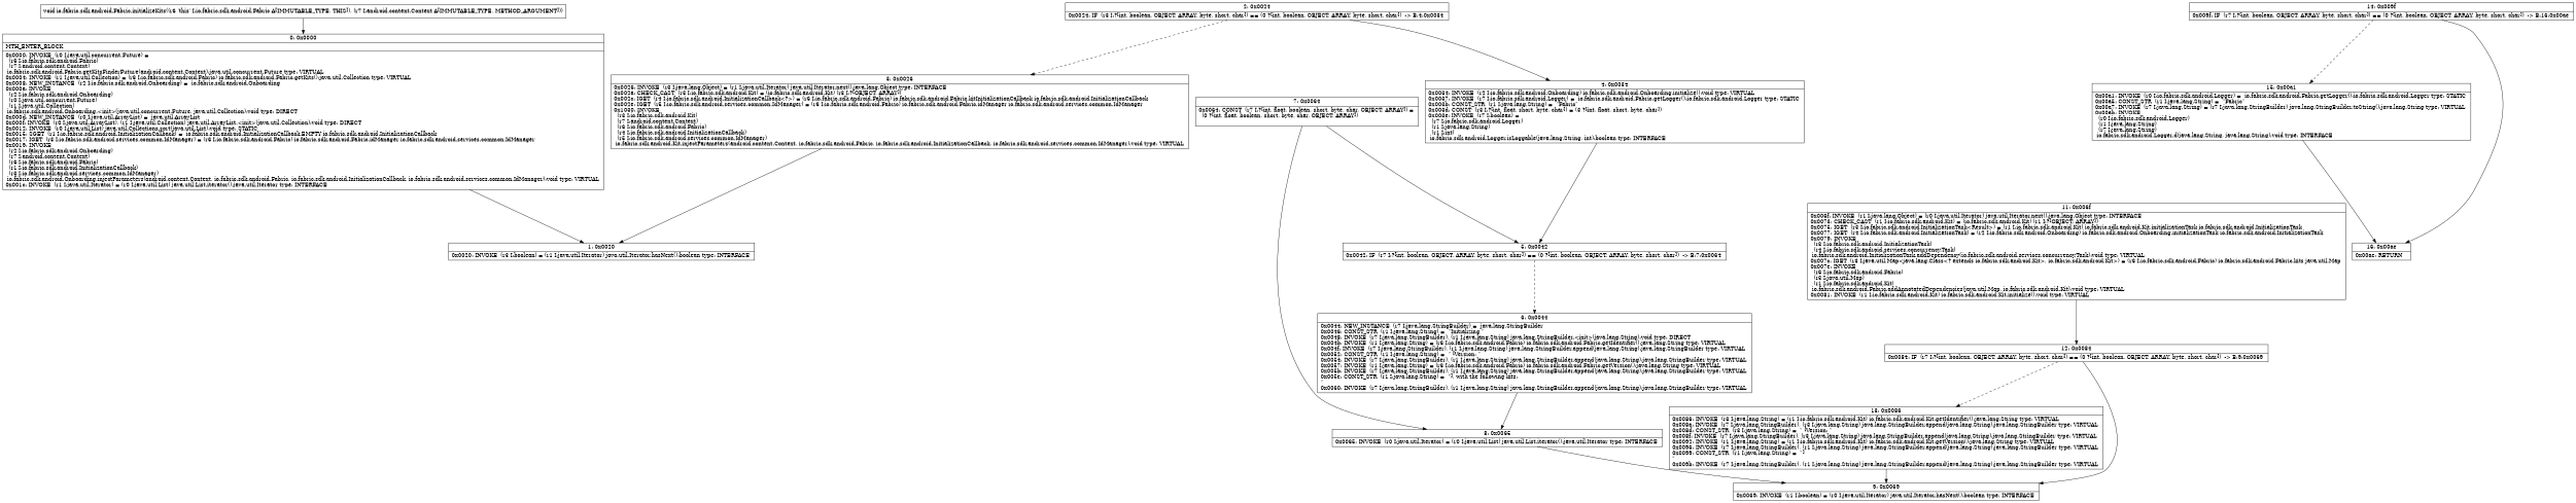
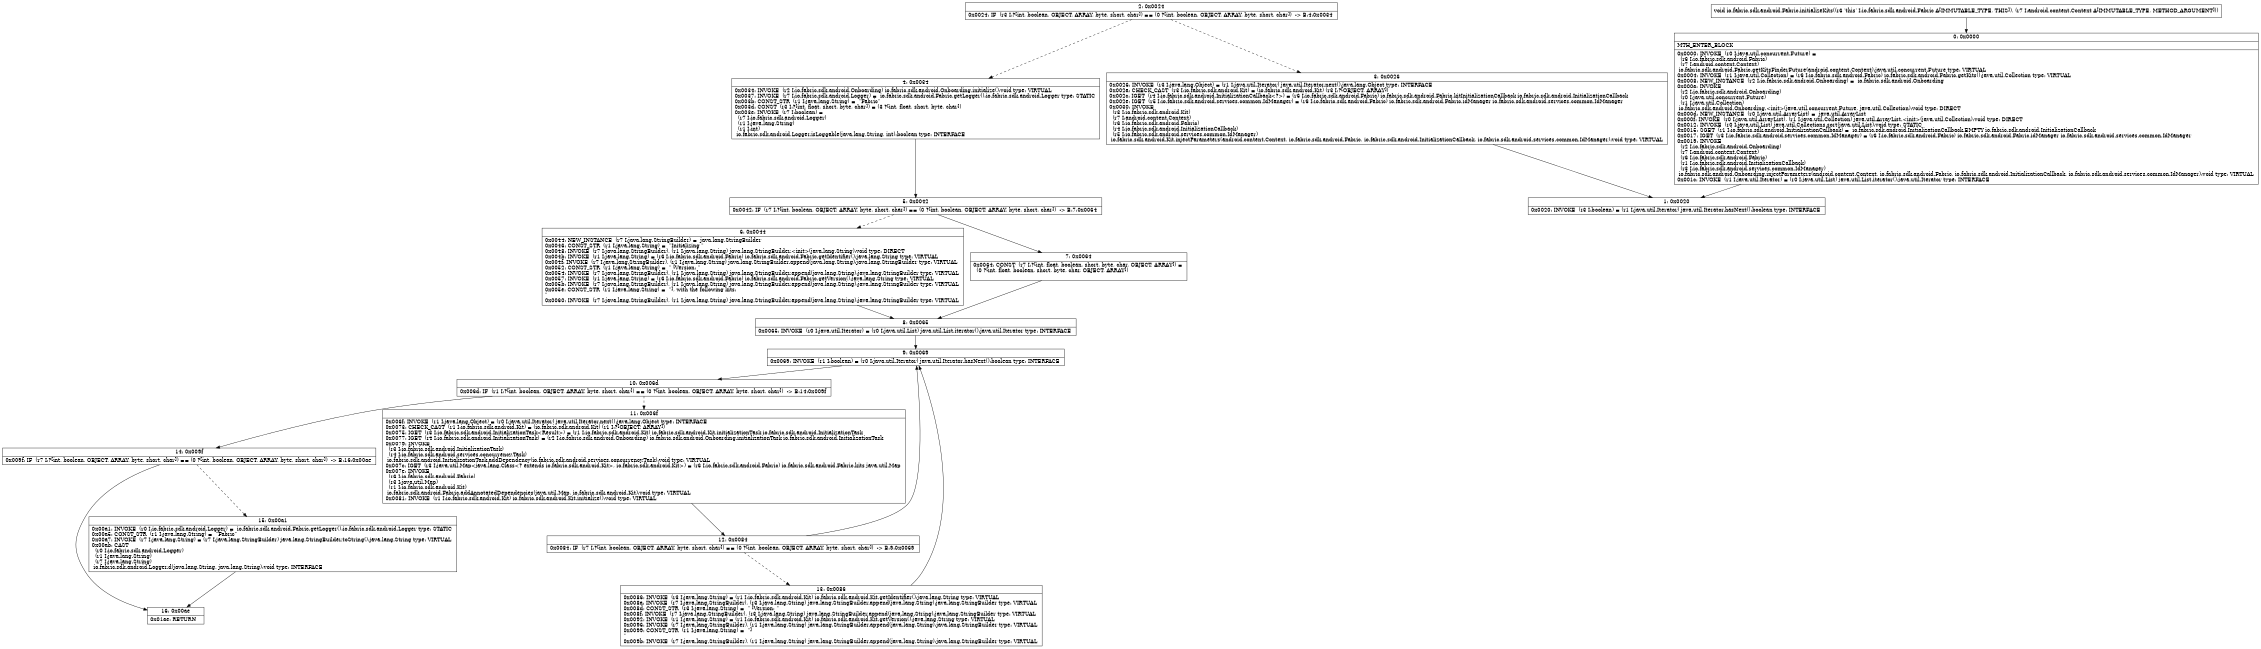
  digraph {
    node [shape=record]
    n1 [label="{0\:\ 0x0000|MTH_ENTER_BLOCK\l|0x0000: INVOKE  (r0 I:java.util.concurrent.Future) = \l  (r6 I:io.fabric.sdk.android.Fabric)\l  (r7 I:android.content.Context)\l io.fabric.sdk.android.Fabric.getKitsFinderFuture(android.content.Context):java.util.concurrent.Future type: VIRTUAL \l0x0004: INVOKE  (r1 I:java.util.Collection) = (r6 I:io.fabric.sdk.android.Fabric) io.fabric.sdk.android.Fabric.getKits():java.util.Collection type: VIRTUAL \l0x0008: NEW_INSTANCE  (r2 I:io.fabric.sdk.android.Onboarding) =  io.fabric.sdk.android.Onboarding \l0x000a: INVOKE  \l  (r2 I:io.fabric.sdk.android.Onboarding)\l  (r0 I:java.util.concurrent.Future)\l  (r1 I:java.util.Collection)\l io.fabric.sdk.android.Onboarding.\<init\>(java.util.concurrent.Future, java.util.Collection):void type: DIRECT \l0x000d: NEW_INSTANCE  (r0 I:java.util.ArrayList) =  java.util.ArrayList \l0x000f: INVOKE  (r0 I:java.util.ArrayList), (r1 I:java.util.Collection) java.util.ArrayList.\<init\>(java.util.Collection):void type: DIRECT \l0x0012: INVOKE  (r0 I:java.util.List) java.util.Collections.sort(java.util.List):void type: STATIC \l0x0015: SGET  (r1 I:io.fabric.sdk.android.InitializationCallback) =  io.fabric.sdk.android.InitializationCallback.EMPTY io.fabric.sdk.android.InitializationCallback \l0x0017: IGET  (r3 I:io.fabric.sdk.android.services.common.IdManager) = (r6 I:io.fabric.sdk.android.Fabric) io.fabric.sdk.android.Fabric.idManager io.fabric.sdk.android.services.common.IdManager \l0x0019: INVOKE  \l  (r2 I:io.fabric.sdk.android.Onboarding)\l  (r7 I:android.content.Context)\l  (r6 I:io.fabric.sdk.android.Fabric)\l  (r1 I:io.fabric.sdk.android.InitializationCallback)\l  (r3 I:io.fabric.sdk.android.services.common.IdManager)\l io.fabric.sdk.android.Onboarding.injectParameters(android.content.Context, io.fabric.sdk.android.Fabric, io.fabric.sdk.android.InitializationCallback, io.fabric.sdk.android.services.common.IdManager):void type: VIRTUAL \l0x001c: INVOKE  (r1 I:java.util.Iterator) = (r0 I:java.util.List) java.util.List.iterator():java.util.Iterator type: INTERFACE \l}"]
    n2 [label="{1\:\ 0x0020|0x0020: INVOKE  (r3 I:boolean) = (r1 I:java.util.Iterator) java.util.Iterator.hasNext():boolean type: INTERFACE \l}"]
    n3 [label="{2\:\ 0x0024|0x0024: IF  (r3 I:?[int, boolean, OBJECT, ARRAY, byte, short, char]) == (0 ?[int, boolean, OBJECT, ARRAY, byte, short, char])  \-\> B:4:0x0034 \l}"]
-   n4 [label="{3\:\ 0x0026|0x0026: INVOKE  (r3 I:java.lang.Object) = (r1 I:java.util.Iterator) java.util.Iterator.next():java.lang.Object type: INTERFACE \l0x002a: CHECK_CAST  (r3 I:io.fabric.sdk.android.Kit) = (io.fabric.sdk.android.Kit) (r3 I:?[OBJECT, ARRAY]) \l0x002c: IGET  (r4 I:io.fabric.sdk.android.InitializationCallback\<?\>) = (r6 I:io.fabric.sdk.android.Fabric) io.fabric.sdk.android.Fabric.kitInitializationCallback io.fabric.sdk.android.InitializationCallback \l0x002e: IGET  (r5 I:io.fabric.sdk.android.services.common.IdManager) = (r6 I:io.fabric.sdk.android.Fabric) io.fabric.sdk.android.Fabric.idManager io.fabric.sdk.android.services.common.IdManager \l0x1030: INVOKE  \l  (r3 I:io.fabric.sdk.android.Kit)\l  (r7 I:android.content.Context)\l  (r6 I:io.fabric.sdk.android.Fabric)\l  (r4 I:io.fabric.sdk.android.InitializationCallback)\l  (r5 I:io.fabric.sdk.android.services.common.IdManager)\l io.fabric.sdk.android.Kit.injectParameters(android.content.Context, io.fabric.sdk.android.Fabric, io.fabric.sdk.android.InitializationCallback, io.fabric.sdk.android.services.common.IdManager):void type: VIRTUAL \l}"]
+   n4 [label="{3\:\ 0x0026|0x0026: INVOKE  (r3 I:java.lang.Object) = (r1 I:java.util.Iterator) java.util.Iterator.next():java.lang.Object type: INTERFACE \l0x002a: CHECK_CAST  (r3 I:io.fabric.sdk.android.Kit) = (io.fabric.sdk.android.Kit) (r3 I:?[OBJECT, ARRAY]) \l0x002c: IGET  (r4 I:io.fabric.sdk.android.InitializationCallback\<?\>) = (r6 I:io.fabric.sdk.android.Fabric) io.fabric.sdk.android.Fabric.kitInitializationCallback io.fabric.sdk.android.InitializationCallback \l0x002e: IGET  (r5 I:io.fabric.sdk.android.services.common.IdManager) = (r6 I:io.fabric.sdk.android.Fabric) io.fabric.sdk.android.Fabric.idManager io.fabric.sdk.android.services.common.IdManager \l0x0030: INVOKE  \l  (r3 I:io.fabric.sdk.android.Kit)\l  (r7 I:android.content.Context)\l  (r6 I:io.fabric.sdk.android.Fabric)\l  (r4 I:io.fabric.sdk.android.InitializationCallback)\l  (r5 I:io.fabric.sdk.android.services.common.IdManager)\l io.fabric.sdk.android.Kit.injectParameters(android.content.Context, io.fabric.sdk.android.Fabric, io.fabric.sdk.android.InitializationCallback, io.fabric.sdk.android.services.common.IdManager):void type: VIRTUAL \l}"]
    n5 [label="{4\:\ 0x0034|0x0034: INVOKE  (r2 I:io.fabric.sdk.android.Onboarding) io.fabric.sdk.android.Onboarding.initialize():void type: VIRTUAL \l0x0037: INVOKE  (r7 I:io.fabric.sdk.android.Logger) =  io.fabric.sdk.android.Fabric.getLogger():io.fabric.sdk.android.Logger type: STATIC \l0x003b: CONST_STR  (r1 I:java.lang.String) =  \"Fabric\" \l0x003d: CONST  (r3 I:?[int, float, short, byte, char]) = (3 ?[int, float, short, byte, char]) \l0x003e: INVOKE  (r7 I:boolean) = \l  (r7 I:io.fabric.sdk.android.Logger)\l  (r1 I:java.lang.String)\l  (r1 I:int)\l io.fabric.sdk.android.Logger.isLoggable(java.lang.String, int):boolean type: INTERFACE \l}"]
    n6 [label="{5\:\ 0x0042|0x0042: IF  (r7 I:?[int, boolean, OBJECT, ARRAY, byte, short, char]) == (0 ?[int, boolean, OBJECT, ARRAY, byte, short, char])  \-\> B:7:0x0064 \l}"]
    n7 [label="{6\:\ 0x0044|0x0044: NEW_INSTANCE  (r7 I:java.lang.StringBuilder) =  java.lang.StringBuilder \l0x0046: CONST_STR  (r1 I:java.lang.String) =  \"Initializing \" \l0x0048: INVOKE  (r7 I:java.lang.StringBuilder), (r1 I:java.lang.String) java.lang.StringBuilder.\<init\>(java.lang.String):void type: DIRECT \l0x004b: INVOKE  (r1 I:java.lang.String) = (r6 I:io.fabric.sdk.android.Fabric) io.fabric.sdk.android.Fabric.getIdentifier():java.lang.String type: VIRTUAL \l0x004f: INVOKE  (r7 I:java.lang.StringBuilder), (r1 I:java.lang.String) java.lang.StringBuilder.append(java.lang.String):java.lang.StringBuilder type: VIRTUAL \l0x0052: CONST_STR  (r1 I:java.lang.String) =  \" [Version: \" \l0x0054: INVOKE  (r7 I:java.lang.StringBuilder), (r1 I:java.lang.String) java.lang.StringBuilder.append(java.lang.String):java.lang.StringBuilder type: VIRTUAL \l0x0057: INVOKE  (r1 I:java.lang.String) = (r6 I:io.fabric.sdk.android.Fabric) io.fabric.sdk.android.Fabric.getVersion():java.lang.String type: VIRTUAL \l0x005b: INVOKE  (r7 I:java.lang.StringBuilder), (r1 I:java.lang.String) java.lang.StringBuilder.append(java.lang.String):java.lang.StringBuilder type: VIRTUAL \l0x005e: CONST_STR  (r1 I:java.lang.String) =  \"], with the following kits:\l\" \l0x0060: INVOKE  (r7 I:java.lang.StringBuilder), (r1 I:java.lang.String) java.lang.StringBuilder.append(java.lang.String):java.lang.StringBuilder type: VIRTUAL \l}"]
    n8 [label="{7\:\ 0x0064|0x0064: CONST  (r7 I:?[int, float, boolean, short, byte, char, OBJECT, ARRAY]) = \l  (0 ?[int, float, boolean, short, byte, char, OBJECT, ARRAY])\l \l}"]
    n9 [label="{8\:\ 0x0065|0x0065: INVOKE  (r0 I:java.util.Iterator) = (r0 I:java.util.List) java.util.List.iterator():java.util.Iterator type: INTERFACE \l}"]
    n10 [label="{9\:\ 0x0069|0x0069: INVOKE  (r1 I:boolean) = (r0 I:java.util.Iterator) java.util.Iterator.hasNext():boolean type: INTERFACE \l}"]
+   n11 [label="{10\:\ 0x006d|0x006d: IF  (r1 I:?[int, boolean, OBJECT, ARRAY, byte, short, char]) == (0 ?[int, boolean, OBJECT, ARRAY, byte, short, char])  \-\> B:14:0x009f \l}"]
    n12 [label="{11\:\ 0x006f|0x006f: INVOKE  (r1 I:java.lang.Object) = (r0 I:java.util.Iterator) java.util.Iterator.next():java.lang.Object type: INTERFACE \l0x0073: CHECK_CAST  (r1 I:io.fabric.sdk.android.Kit) = (io.fabric.sdk.android.Kit) (r1 I:?[OBJECT, ARRAY]) \l0x0075: IGET  (r3 I:io.fabric.sdk.android.InitializationTask\<Result\>) = (r1 I:io.fabric.sdk.android.Kit) io.fabric.sdk.android.Kit.initializationTask io.fabric.sdk.android.InitializationTask \l0x0077: IGET  (r4 I:io.fabric.sdk.android.InitializationTask) = (r2 I:io.fabric.sdk.android.Onboarding) io.fabric.sdk.android.Onboarding.initializationTask io.fabric.sdk.android.InitializationTask \l0x0079: INVOKE  \l  (r3 I:io.fabric.sdk.android.InitializationTask)\l  (r4 I:io.fabric.sdk.android.services.concurrency.Task)\l io.fabric.sdk.android.InitializationTask.addDependency(io.fabric.sdk.android.services.concurrency.Task):void type: VIRTUAL \l0x007c: IGET  (r3 I:java.util.Map\<java.lang.Class\<? extends io.fabric.sdk.android.Kit\>, io.fabric.sdk.android.Kit\>) = (r6 I:io.fabric.sdk.android.Fabric) io.fabric.sdk.android.Fabric.kits java.util.Map \l0x007e: INVOKE  \l  (r6 I:io.fabric.sdk.android.Fabric)\l  (r3 I:java.util.Map)\l  (r1 I:io.fabric.sdk.android.Kit)\l io.fabric.sdk.android.Fabric.addAnnotatedDependencies(java.util.Map, io.fabric.sdk.android.Kit):void type: VIRTUAL \l0x0081: INVOKE  (r1 I:io.fabric.sdk.android.Kit) io.fabric.sdk.android.Kit.initialize():void type: VIRTUAL \l}"]
    n13 [label="{14\:\ 0x009f|0x009f: IF  (r7 I:?[int, boolean, OBJECT, ARRAY, byte, short, char]) == (0 ?[int, boolean, OBJECT, ARRAY, byte, short, char])  \-\> B:16:0x00ae \l}"]
    n14 [label="{12\:\ 0x0084|0x0084: IF  (r7 I:?[int, boolean, OBJECT, ARRAY, byte, short, char]) == (0 ?[int, boolean, OBJECT, ARRAY, byte, short, char])  \-\> B:9:0x0069 \l}"]
-   n15 [label="{15\:\ 0x00a1|0x00a1: INVOKE  (r0 I:io.fabric.sdk.android.Logger) =  io.fabric.sdk.android.Fabric.getLogger():io.fabric.sdk.android.Logger type: STATIC \l0x00a5: CONST_STR  (r1 I:java.lang.String) =  \"Fabric\" \l0x00a7: INVOKE  (r7 I:java.lang.String) = (r7 I:java.lang.StringBuilder) java.lang.StringBuilder.toString():java.lang.String type: VIRTUAL \l0x00ab: INVOKE  \l  (r0 I:io.fabric.sdk.android.Logger)\l  (r1 I:java.lang.String)\l  (r7 I:java.lang.String)\l io.fabric.sdk.android.Logger.d(java.lang.String, java.lang.String):void type: INTERFACE \l}"]
-   n16 [label="{16\:\ 0x00ae|0x00ae: RETURN   \l}"]
+   n15 [label="{15\:\ 0x00a1|0x00a1: INVOKE  (r0 I:io.fabric.sdk.android.Logger) =  io.fabric.sdk.android.Fabric.getLogger():io.fabric.sdk.android.Logger type: STATIC \l0x00a5: CONST_STR  (r1 I:java.lang.String) =  \"Fabric\" \l0x00a7: INVOKE  (r7 I:java.lang.String) = (r7 I:java.lang.StringBuilder) java.lang.StringBuilder.toString():java.lang.String type: VIRTUAL \l0x00ab: CAST  \l  (r0 I:io.fabric.sdk.android.Logger)\l  (r1 I:java.lang.String)\l  (r7 I:java.lang.String)\l io.fabric.sdk.android.Logger.d(java.lang.String, java.lang.String):void type: INTERFACE \l}"]
+   n16 [label="{16\:\ 0x00ae|0x01ae: RETURN   \l}"]
    n17 [label="{13\:\ 0x0086|0x0086: INVOKE  (r3 I:java.lang.String) = (r1 I:io.fabric.sdk.android.Kit) io.fabric.sdk.android.Kit.getIdentifier():java.lang.String type: VIRTUAL \l0x008a: INVOKE  (r7 I:java.lang.StringBuilder), (r3 I:java.lang.String) java.lang.StringBuilder.append(java.lang.String):java.lang.StringBuilder type: VIRTUAL \l0x008d: CONST_STR  (r3 I:java.lang.String) =  \" [Version: \" \l0x008f: INVOKE  (r7 I:java.lang.StringBuilder), (r3 I:java.lang.String) java.lang.StringBuilder.append(java.lang.String):java.lang.StringBuilder type: VIRTUAL \l0x0092: INVOKE  (r1 I:java.lang.String) = (r1 I:io.fabric.sdk.android.Kit) io.fabric.sdk.android.Kit.getVersion():java.lang.String type: VIRTUAL \l0x0096: INVOKE  (r7 I:java.lang.StringBuilder), (r1 I:java.lang.String) java.lang.StringBuilder.append(java.lang.String):java.lang.StringBuilder type: VIRTUAL \l0x0099: CONST_STR  (r1 I:java.lang.String) =  \"]\l\" \l0x009b: INVOKE  (r7 I:java.lang.StringBuilder), (r1 I:java.lang.String) java.lang.StringBuilder.append(java.lang.String):java.lang.StringBuilder type: VIRTUAL \l}"]
    n18 [label="{void io.fabric.sdk.android.Fabric.initializeKits((r6 'this' I:io.fabric.sdk.android.Fabric A[IMMUTABLE_TYPE, THIS]), (r7 I:android.content.Context A[IMMUTABLE_TYPE, METHOD_ARGUMENT])) }"]
    n1 -> n2
    n3 -> n4 [style=dashed]
-   n3 -> n5
+   n3 -> n5 [style=dashed]
    n4 -> n2
    n5 -> n6
    n6 -> n7 [style=dashed]
-   n8 -> n6
+   n6 -> n8
    n7 -> n9
    n8 -> n9
    n9 -> n10
+   n10 -> n11
+   n11 -> n12 [style=dashed]
+   n11 -> n13
    n12 -> n14
    n13 -> n15 [style=dashed]
    n13 -> n16
    n14 -> n10
    n14 -> n17 [style=dashed]
    n15 -> n16
    n17 -> n10
    n18 -> n1
  }
